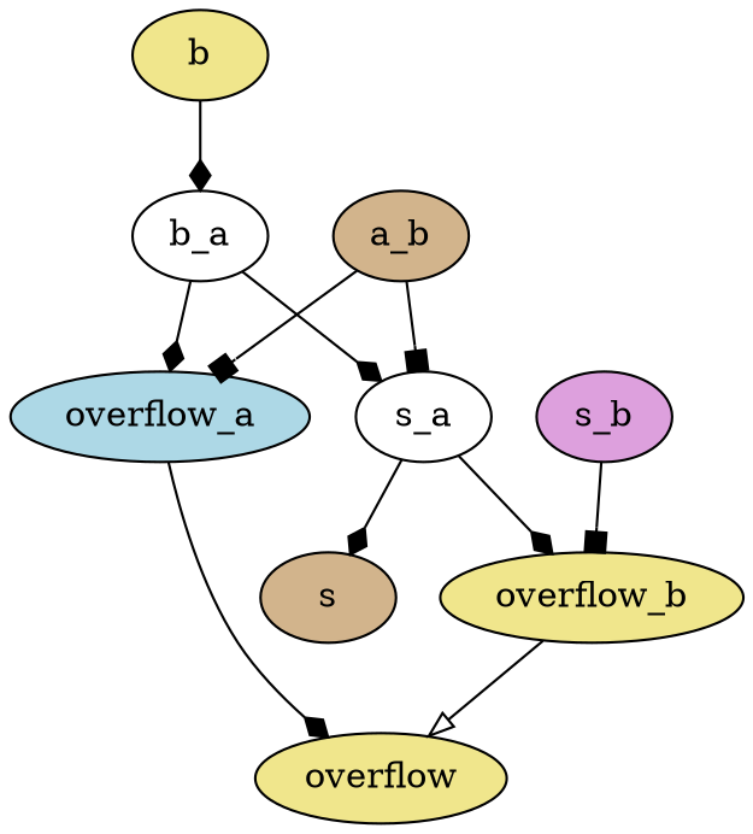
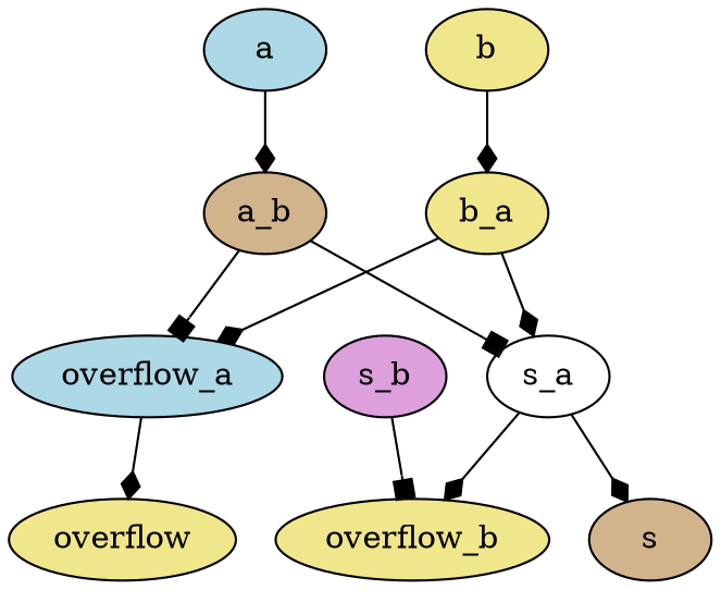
  strict digraph {
    node [fillcolor=khaki style=filled]
    edge [arrowhead=diamond weight=1.0]
+   a [fillcolor=lightblue]
    a_b [fillcolor=tan]
    s_a [fillcolor=white]
    overflow_a [fillcolor=lightblue]
    s [fillcolor=tan]
    overflow_b
    overflow
    s_b [fillcolor=plum]
    b
-   b_a [fillcolor=white]
+   b_a
+   a -> a_b
    a_b -> s_a [arrowhead=box]
    a_b -> overflow_a [arrowhead=box]
    s_a -> s
    s_a -> overflow_b
    overflow_a -> overflow
-   overflow_b -> overflow [arrowhead=onormal]
    s_b -> overflow_b [arrowhead=box]
    b -> b_a
    b_a -> s_a
    b_a -> overflow_a
  }
